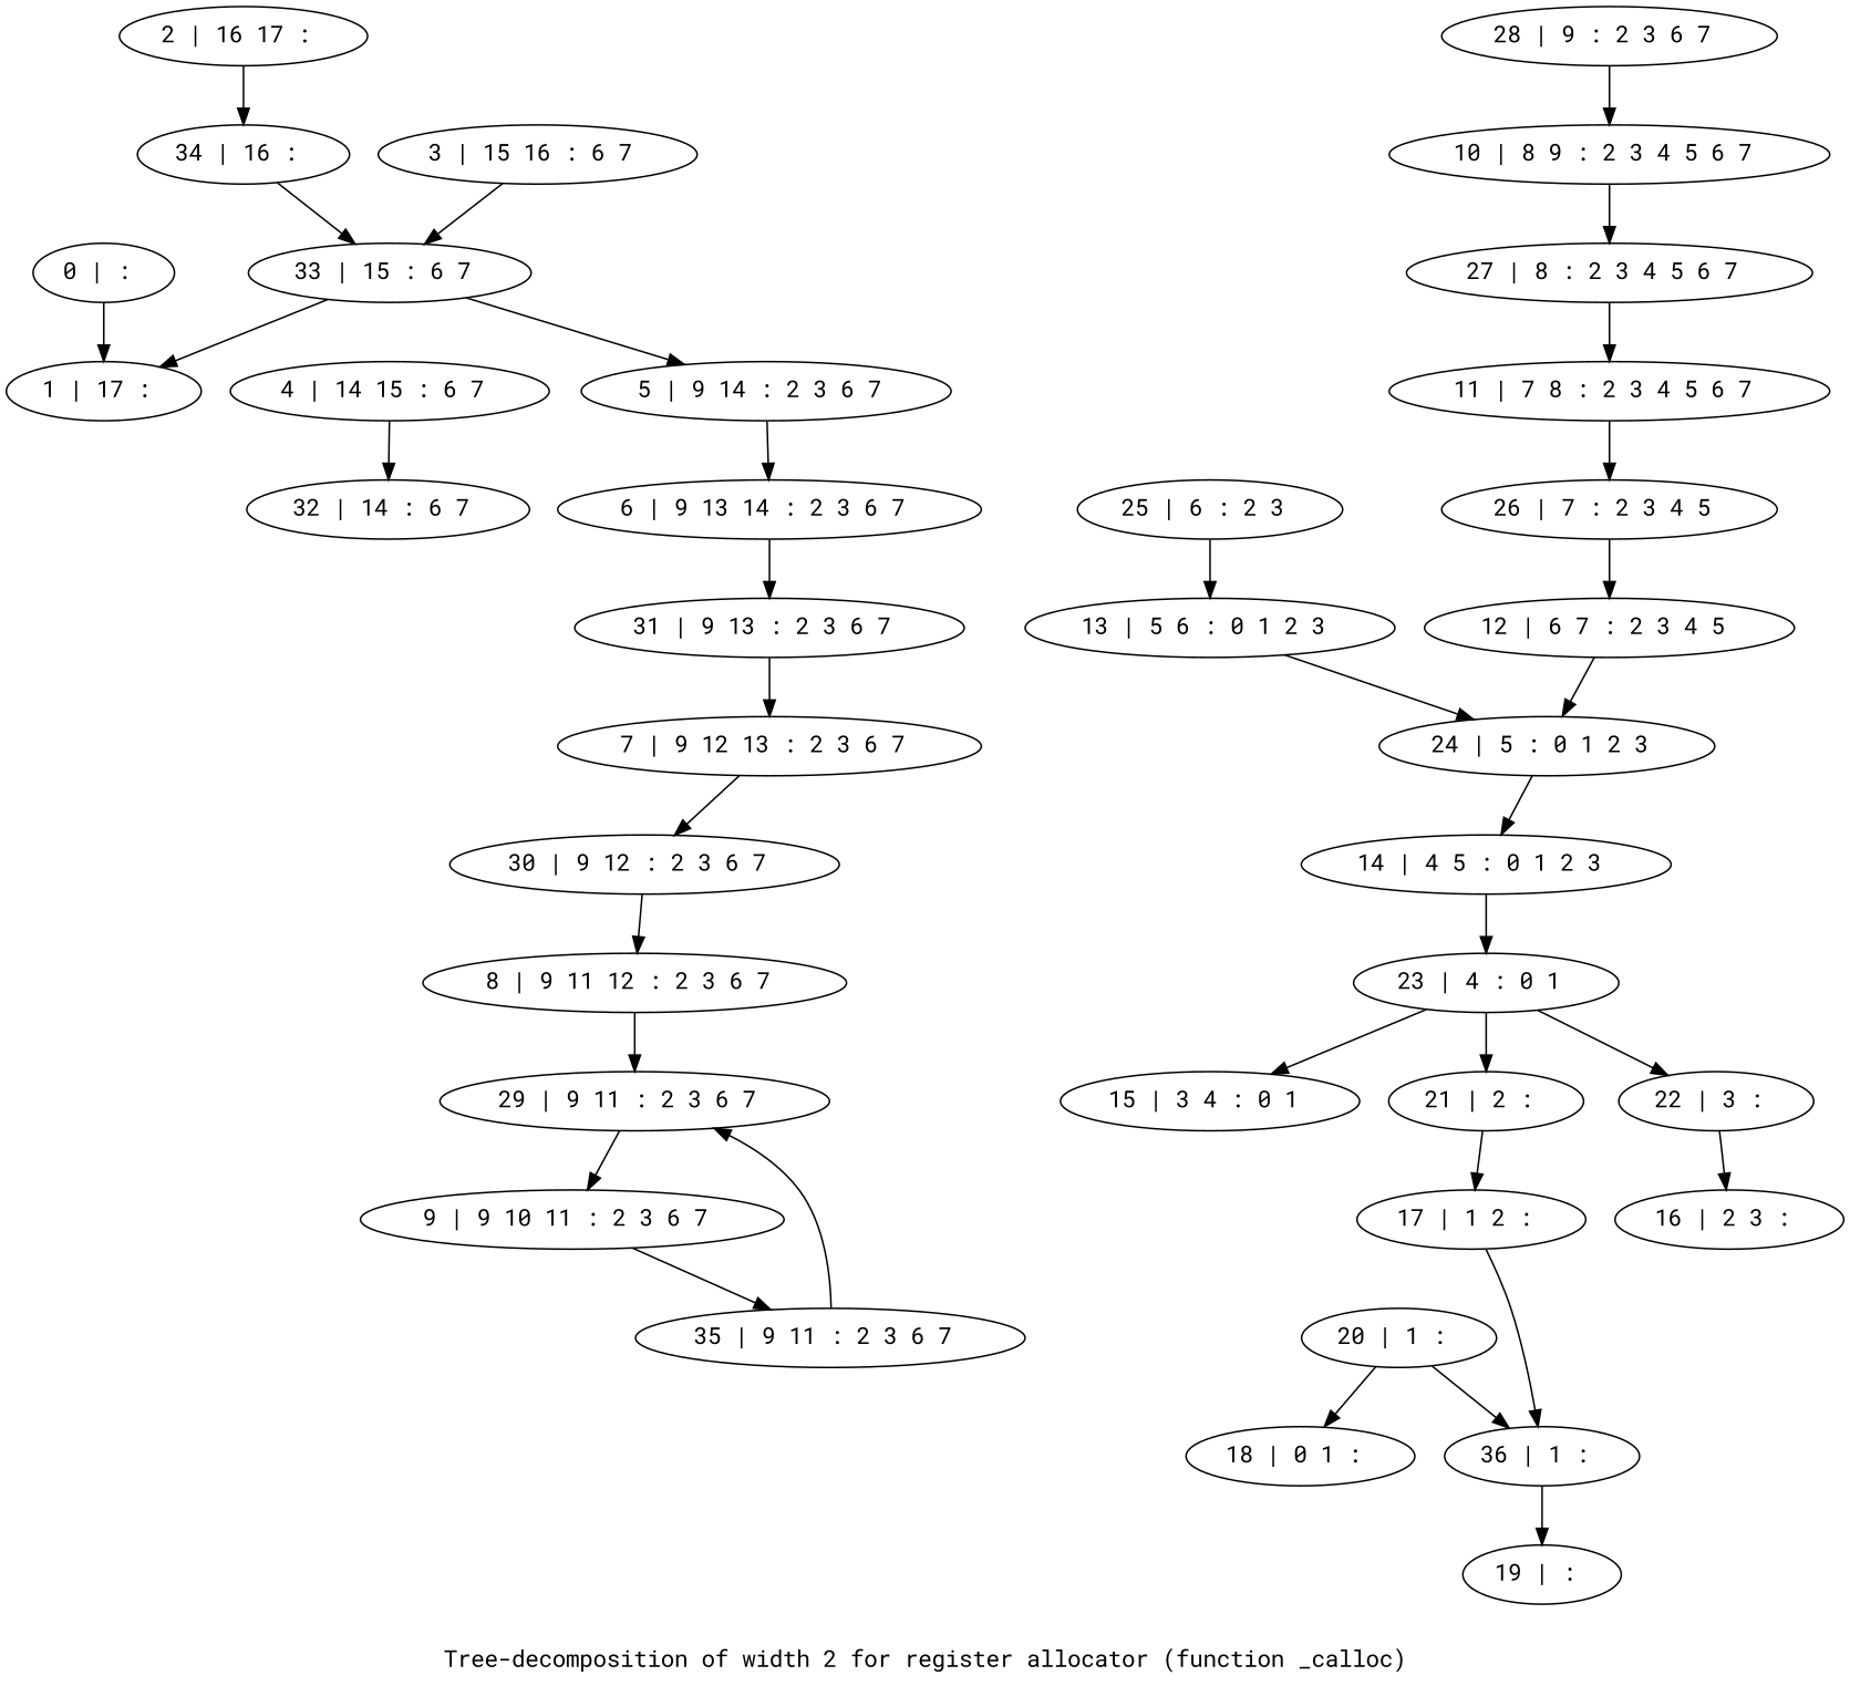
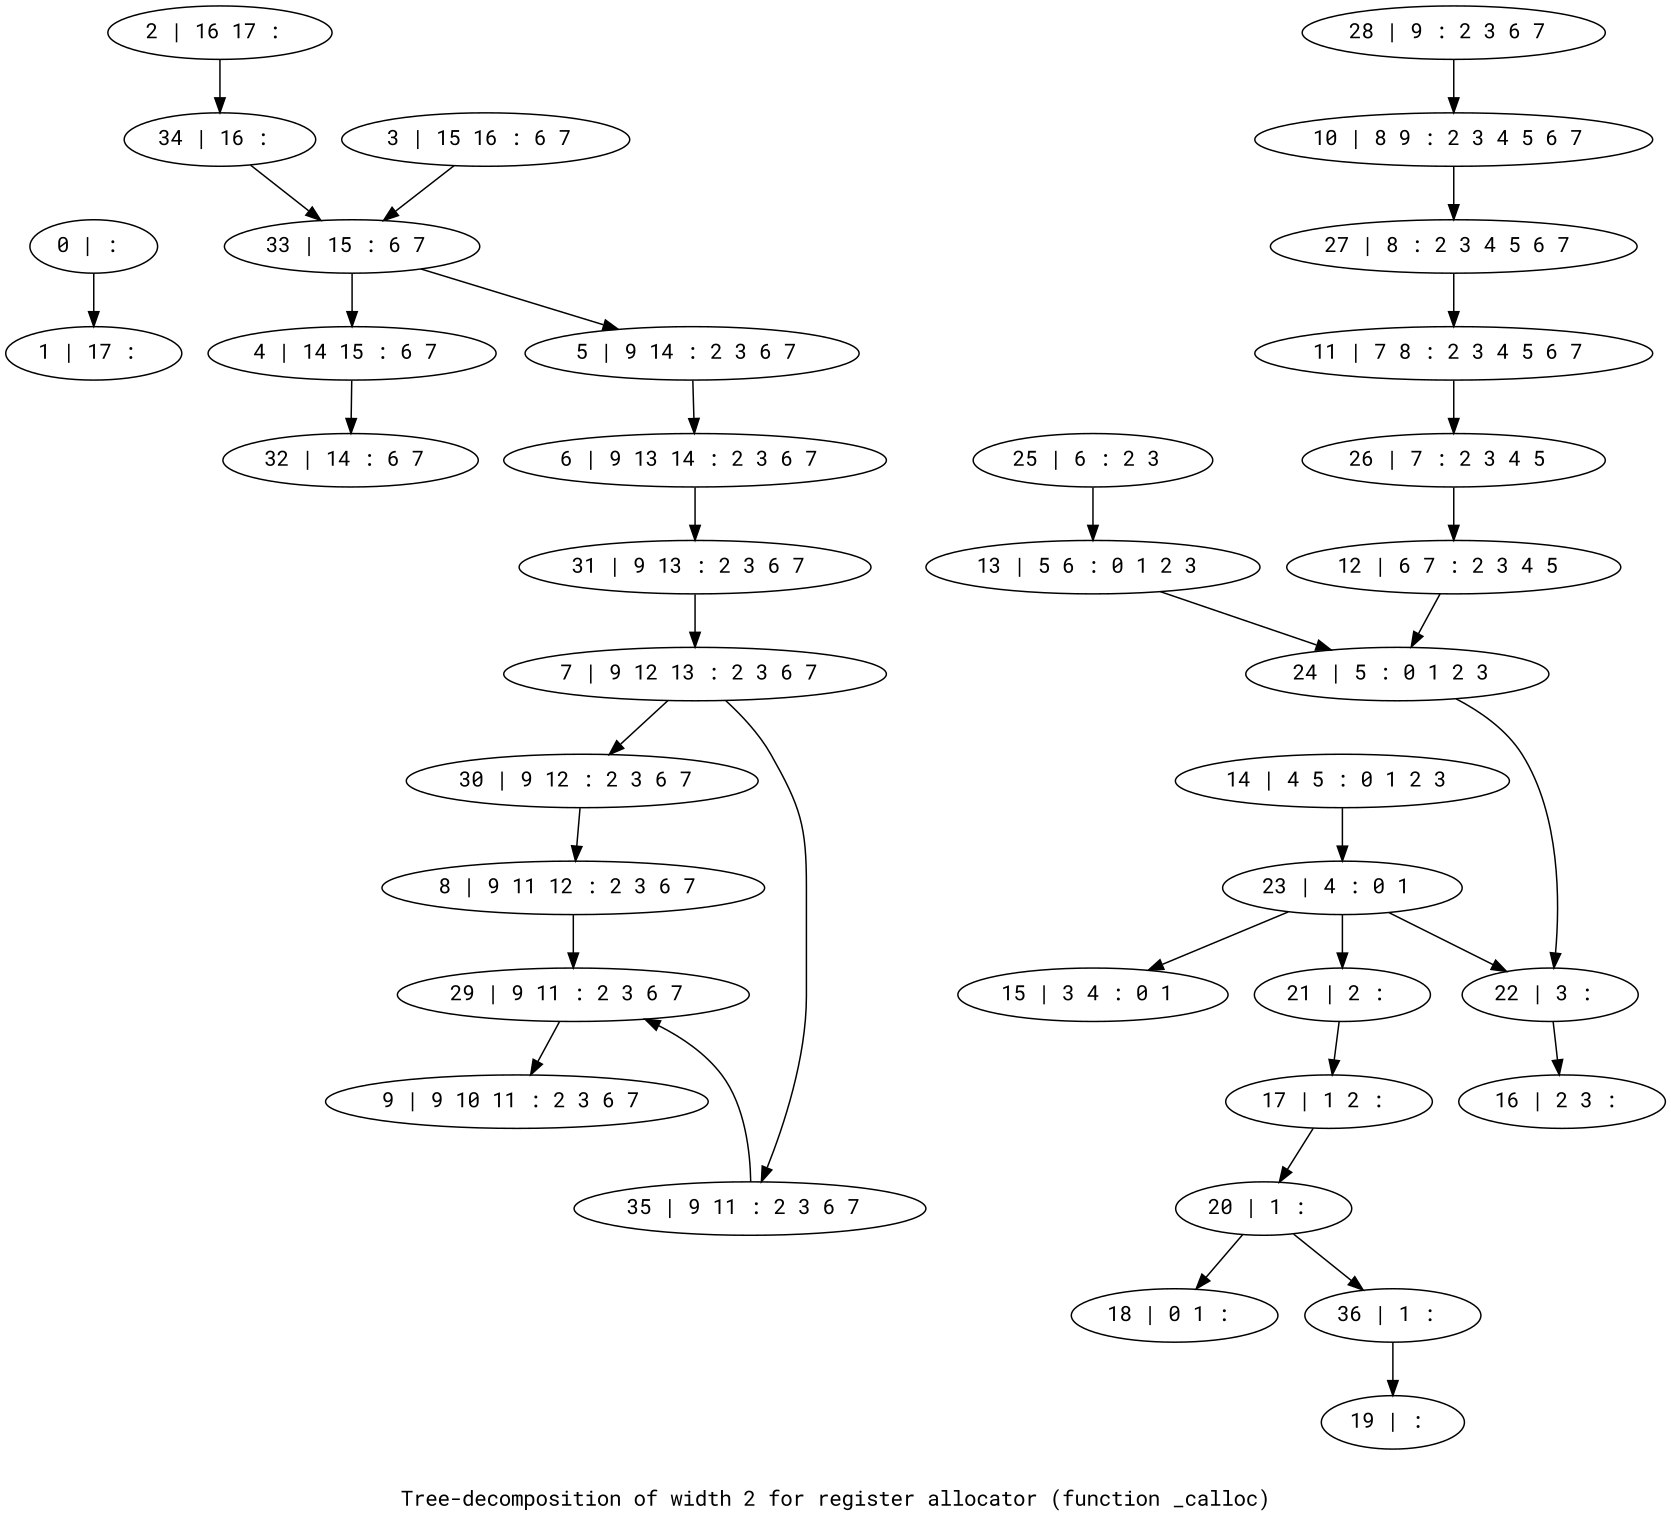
  digraph {
    fontname="Roboto Mono"
    label="Tree-decomposition of width 2 for register allocator (function _calloc)"
    node [fontname="Roboto Mono"]
    edge [fontname="Roboto Mono"]
    n1 [label="0 | : "]
    n2 [label="1 | 17 : "]
    n3 [label="2 | 16 17 : "]
    n4 [label="34 | 16 : "]
    n5 [label="33 | 15 : 6 7 "]
    n6 [label="3 | 15 16 : 6 7 "]
    n7 [label="4 | 14 15 : 6 7 "]
    n8 [label="5 | 9 14 : 2 3 6 7 "]
    n9 [label="32 | 14 : 6 7 "]
    n10 [label="6 | 9 13 14 : 2 3 6 7 "]
    n11 [label="31 | 9 13 : 2 3 6 7 "]
    n12 [label="7 | 9 12 13 : 2 3 6 7 "]
    n13 [label="30 | 9 12 : 2 3 6 7 "]
    n14 [label="8 | 9 11 12 : 2 3 6 7 "]
    n15 [label="29 | 9 11 : 2 3 6 7 "]
    n16 [label="9 | 9 10 11 : 2 3 6 7 "]
    n17 [label="35 | 9 11 : 2 3 6 7 "]
    n18 [label="10 | 8 9 : 2 3 4 5 6 7 "]
    n19 [label="27 | 8 : 2 3 4 5 6 7 "]
    n20 [label="11 | 7 8 : 2 3 4 5 6 7 "]
    n21 [label="26 | 7 : 2 3 4 5 "]
    n22 [label="12 | 6 7 : 2 3 4 5 "]
    n23 [label="24 | 5 : 0 1 2 3 "]
    n24 [label="25 | 6 : 2 3 "]
    n25 [label="13 | 5 6 : 0 1 2 3 "]
    n26 [label="14 | 4 5 : 0 1 2 3 "]
    n27 [label="23 | 4 : 0 1 "]
    n28 [label="15 | 3 4 : 0 1 "]
    n29 [label="22 | 3 : "]
    n30 [label="21 | 2 : "]
    n31 [label="16 | 2 3 : "]
    n32 [label="17 | 1 2 : "]
    n33 [label="20 | 1 : "]
    n34 [label="18 | 0 1 : "]
    n35 [label="36 | 1 : "]
    n36 [label="19 | : "]
    n37 [label="28 | 9 : 2 3 6 7 "]
    n1 -> n2
    n3 -> n4
    n4 -> n5
-   n5 -> n2
+   n5 -> n7
    n5 -> n8
    n6 -> n5
    n7 -> n9
    n8 -> n10
    n10 -> n11
    n11 -> n12
    n12 -> n13
    n13 -> n14
    n14 -> n15
    n15 -> n16
-   n16 -> n17
+   n12 -> n17
    n17 -> n15
    n18 -> n19
    n19 -> n20
    n20 -> n21
    n21 -> n22
    n22 -> n23
-   n23 -> n26
+   n23 -> n29
    n24 -> n25
    n25 -> n23
    n26 -> n27
    n27 -> n28
    n27 -> n29
    n27 -> n30
    n29 -> n31
    n30 -> n32
-   n32 -> n35
+   n32 -> n33
    n33 -> n34
    n33 -> n35
    n35 -> n36
    n37 -> n18
  }
